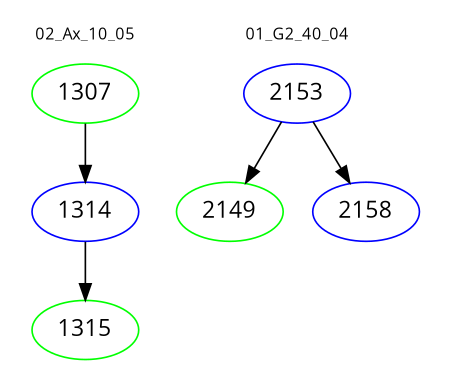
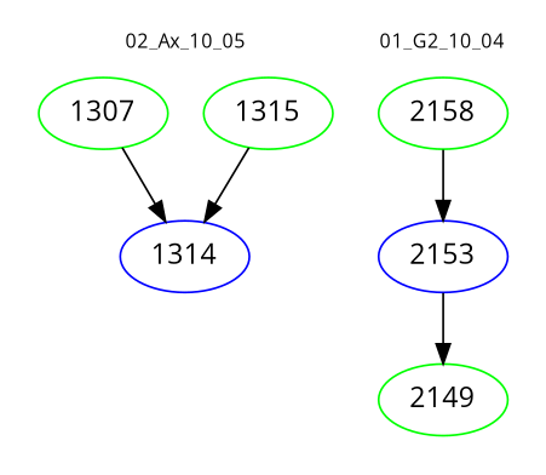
  digraph {
    fontname="Open Sans"
    node [color=green fontname="Open Sans"]
    edge [color=black fontname="Open Sans"]
    n1 [label=1315]
    n2 [color=blue label=1314]
    n3 [label=1307]
    n4 [label=2149]
    n5 [color=blue label=2153]
-   n6 [color=blue label=2158]
+   n6 [label=2158]
    subgraph cluster_1 {
      color=white
      fontsize=10
      label="02_Ax_10_05"
      n1
      n2
      n3
    }
    subgraph cluster_2 {
      color=white
      fontsize=10
-     label="01_G2_40_04"
+     label="01_G2_10_04"
      n4
      n5
      n6
    }
-   n2 -> n1
+   n1 -> n2
    n3 -> n2
    n5 -> n4
-   n5 -> n6
+   n6 -> n5
  }
